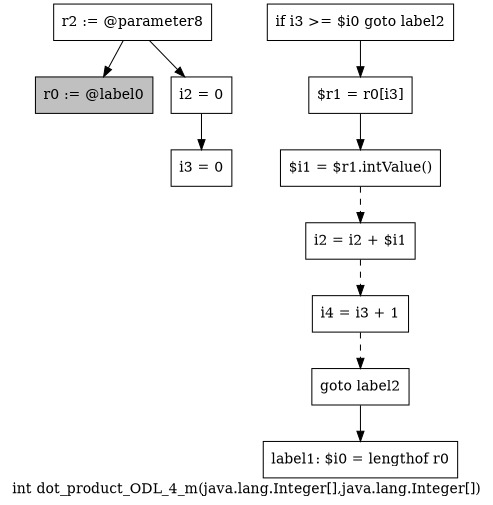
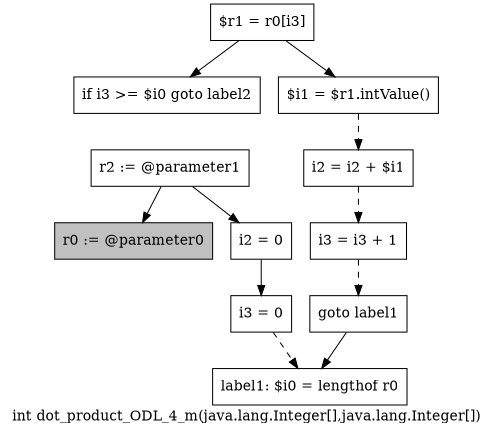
  digraph {
    label="int dot_product_ODL_4_m(java.lang.Integer[],java.lang.Integer[])"
    node [shape=box]
    edge [style=solid]
-   n1 [fillcolor=gray label="r0 := @label0" style=filled]
-   n2 [label="r2 := @parameter8"]
+   n1 [fillcolor=gray label="r0 := @parameter0" style=filled]
+   n2 [label="r2 := @parameter1"]
    n3 [label="i2 = 0"]
    n4 [label="i3 = 0"]
    n5 [label="label1: $i0 = lengthof r0"]
    n6 [label="if i3 >= $i0 goto label2"]
    n7 [label="$r1 = r0[i3]"]
    n8 [label="$i1 = $r1.intValue()"]
    n9 [label="i2 = i2 + $i1"]
-   n10 [label="i4 = i3 + 1"]
-   n11 [label="goto label2"]
+   n10 [label="i3 = i3 + 1"]
+   n11 [label="goto label1"]
    n2 -> n1
    n2 -> n3
    n3 -> n4
-   n6 -> n7
+   n4 -> n5 [style=dashed]
+   n7 -> n6
    n7 -> n8
    n8 -> n9 [style=dashed]
    n9 -> n10 [style=dashed]
    n10 -> n11 [style=dashed]
    n11 -> n5
  }
